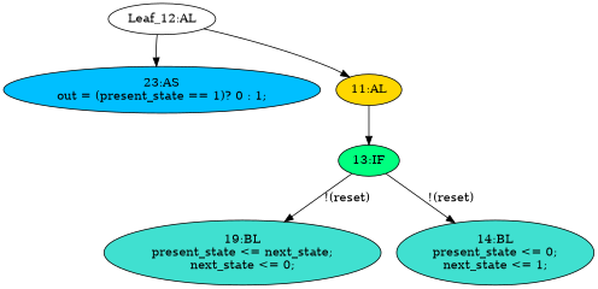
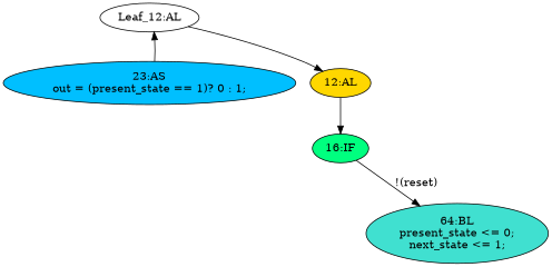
  strict digraph {
    fontname="DejaVu Serif"
    node [fillcolor=turquoise fontname="DejaVu Serif" statements="[]" style=filled typ=Block]
    edge [fontname="DejaVu Serif"]
-   n1 [ast="<pyverilog.vparser.ast.Block object at 0x7f6733471390>" label="19:BL\npresent_state <= next_state;\nnext_state <= 0;" statements="[<pyverilog.vparser.ast.NonblockingSubstitution object at 0x7f6733471650>, <pyverilog.vparser.ast.NonblockingSubstitution object at 0x7f673347d4d0>]"]
    n2 [def_var="['present_state', 'next_state']" label="Leaf_12:AL" fillcolor="" statements="" style="" typ=""]
    n3 [ast="<pyverilog.vparser.ast.Assign object at 0x7f6733466ad0>" def_var="['out']" fillcolor=deepskyblue label="23:AS\nout = (present_state == 1)? 0 : 1;" typ=Assign use_var="['present_state']"]
-   n4 [ast="<pyverilog.vparser.ast.Always object at 0x7f67331d6bd0>" clk_sens=True fillcolor=gold label="11:AL" sens="['clk', 'reset']" typ=Always use_var="['reset', 'next_state']"]
-   n5 [ast="<pyverilog.vparser.ast.IfStatement object at 0x7f67331ce290>" fillcolor=springgreen label="13:IF" typ=IfStatement]
-   n6 [ast="<pyverilog.vparser.ast.Block object at 0x7f6733463610>" label="14:BL\npresent_state <= 0;\nnext_state <= 1;" statements="[<pyverilog.vparser.ast.NonblockingSubstitution object at 0x7f6733463210>, <pyverilog.vparser.ast.NonblockingSubstitution object at 0x7f67331ce550>]"]
-   n2 -> n3
+   n4 [ast="<pyverilog.vparser.ast.Always object at 0x7f67331d6bd0>" clk_sens=True fillcolor=gold label="12:AL" sens="['clk', 'reset']" typ=Always use_var="['reset', 'next_state']"]
+   n5 [ast="<pyverilog.vparser.ast.IfStatement object at 0x7f67331ce290>" fillcolor=springgreen label="16:IF" typ=IfStatement]
+   n6 [ast="<pyverilog.vparser.ast.Block object at 0x7f6733463610>" label="64:BL\npresent_state <= 0;\nnext_state <= 1;" statements="[<pyverilog.vparser.ast.NonblockingSubstitution object at 0x7f6733463210>, <pyverilog.vparser.ast.NonblockingSubstitution object at 0x7f67331ce550>]"]
+   n3 -> n2
    n2 -> n4
    n4 -> n5 [cond="[]" lineno=None]
-   n5 -> n1 [cond="['reset']" label="!(reset)" lineno=13]
    n5 -> n6 [cond="['reset']" label="!(reset)" lineno=13]
  }
